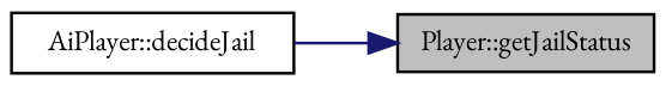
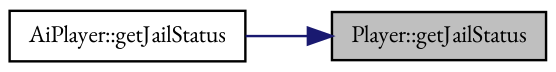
  digraph {
    rankdir=RL
    fontname="EB Garamond"
    node [color=black fontname="EB Garamond" fontsize=10 shape=record style=filled]
    n1 [fillcolor=grey75 fontcolor=black height=0.2 label="Player::getJailStatus" width=0.4]
-   n2 [fillcolor=white height=0.2 label="AiPlayer::decideJail" width=0.4]
+   n2 [fillcolor=white height=0.2 label="AiPlayer::getJailStatus" width=0.4]
    n1 -> n2 [color=midnightblue dir=back fontname="EB Garamond" fontsize=10 labelfontname=Helvetica labelfontsize=10 style=solid]
  }
